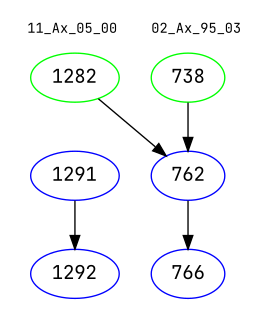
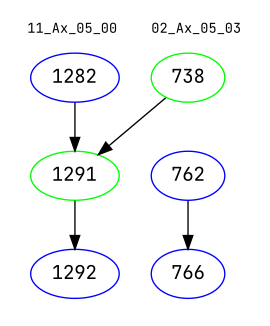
  digraph {
    fontname="JetBrains Mono"
    node [color=blue fontname="JetBrains Mono"]
    edge [color=black fontname="JetBrains Mono"]
-   n1 [color=green label=1282]
-   n2 [label=1291]
+   n1 [label=1282]
+   n2 [color=green label=1291]
    n3 [label=1292]
    n4 [color=green label=738]
    n5 [label=762]
    n6 [label=766]
    subgraph cluster_1 {
      color=white
      fontsize=10
      label="11_Ax_05_00"
      n1
      n2
      n3
    }
    subgraph cluster_2 {
      color=white
      fontsize=10
-     label="02_Ax_95_03"
+     label="02_Ax_05_03"
      n4
      n5
      n6
    }
-   n1 -> n5
+   n1 -> n2
    n2 -> n3
-   n4 -> n5
+   n4 -> n2
    n5 -> n6
  }
